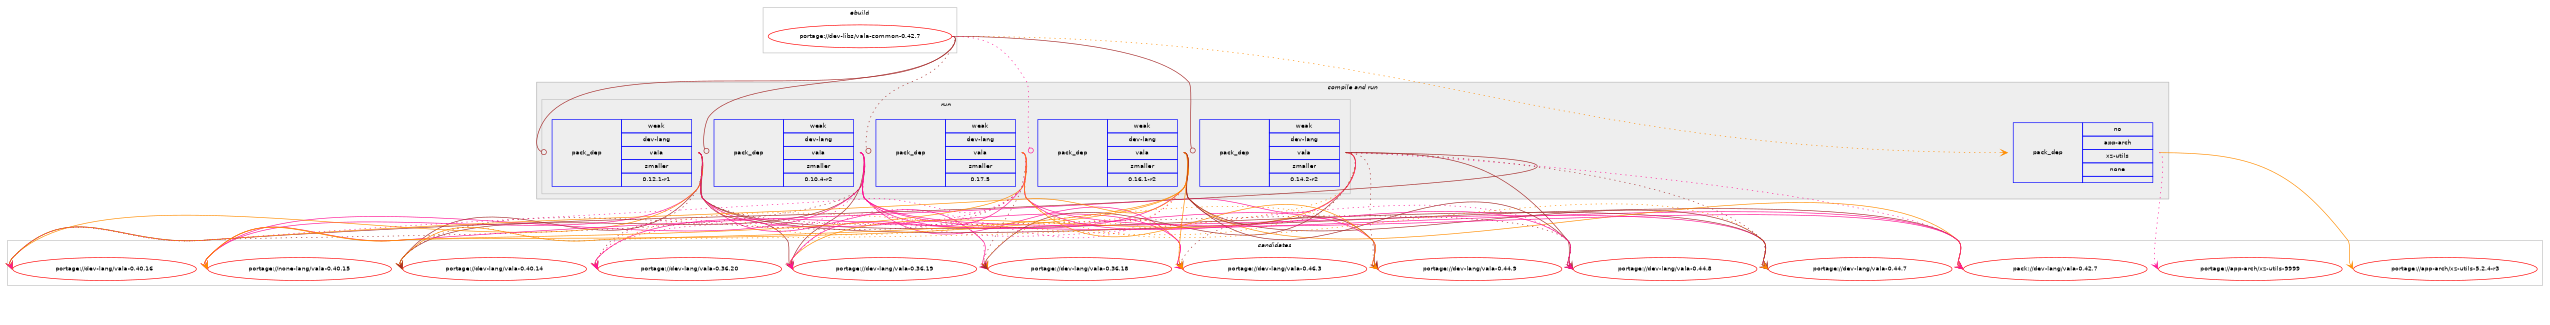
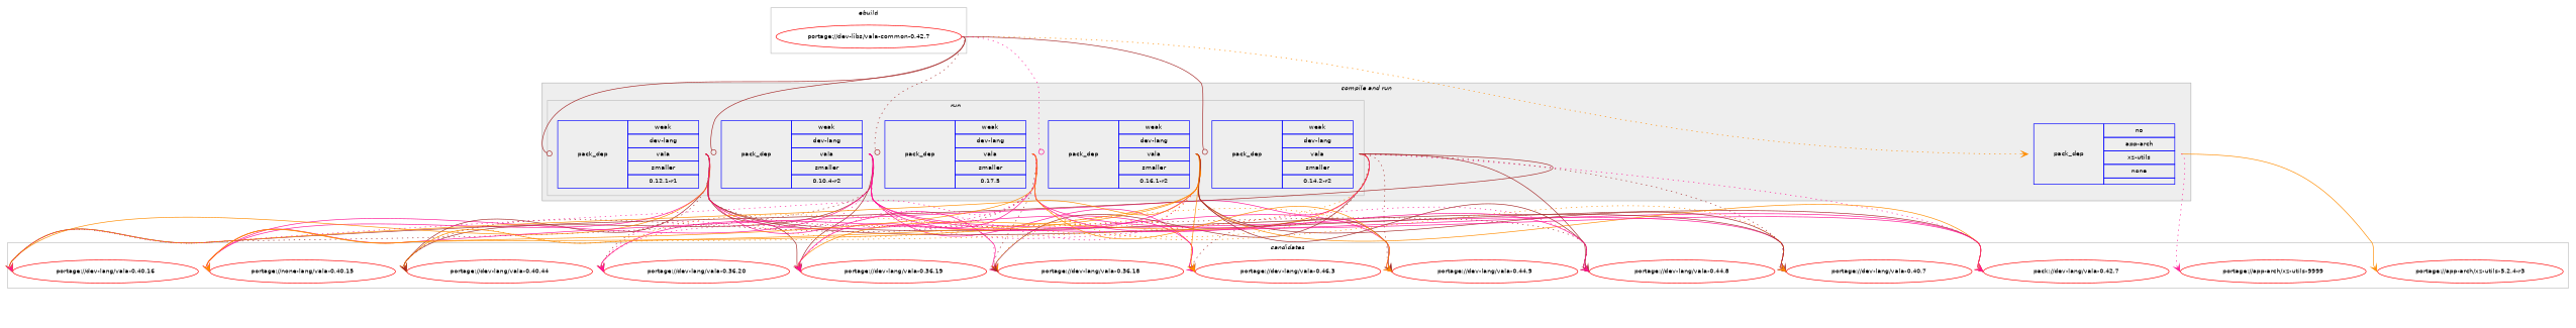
  digraph {
    compound=true
    concentrate=true
    fontname=Helvetica
    fontsize=10
    newrank=true
    rankdir=TB
    ranksep=1.5
    node [color=red fontname=Helvetica fontsize=10]
    edge [arrowhead=vee color=brown headport=w style=solid tailport=e weight=100]
    n1 [label="portage://dev-libs/vala-common-0.42.7" width=4]
    n2 [color=blue label=<<TABLE BORDER="0" CELLBORDER="1" CELLSPACING="0" CELLPADDING="4" WIDTH="220"><TR><TD ROWSPAN="6" CELLPADDING="30">pack_dep</TD></TR><TR><TD WIDTH="110">no</TD></TR><TR><TD>app-arch</TD></TR><TR><TD>xz-utils</TD></TR><TR><TD>none</TD></TR><TR><TD></TD></TR></TABLE>> shape=none]
    n3 [color=blue label=<<TABLE BORDER="0" CELLBORDER="1" CELLSPACING="0" CELLPADDING="4" WIDTH="220"><TR><TD ROWSPAN="6" CELLPADDING="30">pack_dep</TD></TR><TR><TD WIDTH="110">weak</TD></TR><TR><TD>dev-lang</TD></TR><TR><TD>vala</TD></TR><TR><TD>smaller</TD></TR><TR><TD>0.10.4-r2</TD></TR></TABLE>> shape=none]
    n4 [color=blue label=<<TABLE BORDER="0" CELLBORDER="1" CELLSPACING="0" CELLPADDING="4" WIDTH="220"><TR><TD ROWSPAN="6" CELLPADDING="30">pack_dep</TD></TR><TR><TD WIDTH="110">weak</TD></TR><TR><TD>dev-lang</TD></TR><TR><TD>vala</TD></TR><TR><TD>smaller</TD></TR><TR><TD>0.12.1-r1</TD></TR></TABLE>> shape=none]
    n5 [color=blue label=<<TABLE BORDER="0" CELLBORDER="1" CELLSPACING="0" CELLPADDING="4" WIDTH="220"><TR><TD ROWSPAN="6" CELLPADDING="30">pack_dep</TD></TR><TR><TD WIDTH="110">weak</TD></TR><TR><TD>dev-lang</TD></TR><TR><TD>vala</TD></TR><TR><TD>smaller</TD></TR><TR><TD>0.14.2-r2</TD></TR></TABLE>> shape=none]
    n6 [color=blue label=<<TABLE BORDER="0" CELLBORDER="1" CELLSPACING="0" CELLPADDING="4" WIDTH="220"><TR><TD ROWSPAN="6" CELLPADDING="30">pack_dep</TD></TR><TR><TD WIDTH="110">weak</TD></TR><TR><TD>dev-lang</TD></TR><TR><TD>vala</TD></TR><TR><TD>smaller</TD></TR><TR><TD>0.16.1-r2</TD></TR></TABLE>> shape=none]
    n7 [color=blue label=<<TABLE BORDER="0" CELLBORDER="1" CELLSPACING="0" CELLPADDING="4" WIDTH="220"><TR><TD ROWSPAN="6" CELLPADDING="30">pack_dep</TD></TR><TR><TD WIDTH="110">weak</TD></TR><TR><TD>dev-lang</TD></TR><TR><TD>vala</TD></TR><TR><TD>smaller</TD></TR><TR><TD>0.17.5</TD></TR></TABLE>> shape=none]
    n8 [label="portage://app-arch/xz-utils-5.2.4-r3" width=4]
    n9 [label="portage://app-arch/xz-utils-9999" width=4]
    n10 [label="portage://dev-lang/vala-0.36.18" width=4]
    n11 [label="portage://dev-lang/vala-0.36.19" width=4]
    n12 [label="portage://dev-lang/vala-0.36.20" width=4]
-   n13 [label="portage://dev-lang/vala-0.40.14" width=4]
+   n13 [label="portage://dev-lang/vala-0.40.44" width=4]
    n14 [label="portage://none-lang/vala-0.40.15" width=4]
    n15 [label="portage://dev-lang/vala-0.40.16" width=4]
    n16 [label="pack://dev-lang/vala-0.42.7" width=4]
-   n17 [label="portage://dev-lang/vala-0.44.7" width=4]
+   n17 [label="portage://dev-lang/vala-0.40.7" width=4]
    n18 [label="portage://dev-lang/vala-0.44.8" width=4]
    n19 [label="portage://dev-lang/vala-0.44.9" width=4]
    n20 [label="portage://dev-lang/vala-0.46.3" width=4]
    subgraph cluster_1 {
      color=gray
      label=<<i>ebuild</i>>
      rank=same
      n1
    }
    subgraph cluster_2 {
      color=gray
      label=<<i>dependencies</i>>
      subgraph cluster_3 {
        color=gray
        fillcolor="#eeeeee"
        label=<<i>compile</i>>
        style=filled
        subgraph sub_4 {
          color=gray
          fillcolor="#eeeeee"
          label=<<i>compile</i>>
          style=filled
          n2
        }
      }
      subgraph cluster_5 {
        color=gray
        fillcolor="#eeeeee"
        label=<<i>compile and run</i>>
        style=filled
      }
      subgraph cluster_6 {
        color=gray
        fillcolor="#eeeeee"
        label=<<i>run</i>>
        style=filled
        subgraph sub_7 {
          color=gray
          fillcolor="#eeeeee"
          label=<<i>run</i>>
          style=filled
          n3
        }
        subgraph sub_8 {
          color=gray
          fillcolor="#eeeeee"
          label=<<i>run</i>>
          style=filled
          n4
        }
        subgraph sub_9 {
          color=gray
          fillcolor="#eeeeee"
          label=<<i>run</i>>
          style=filled
          n5
        }
        subgraph sub_10 {
          color=gray
          fillcolor="#eeeeee"
          label=<<i>run</i>>
          style=filled
          n6
        }
        subgraph sub_11 {
          color=gray
          fillcolor="#eeeeee"
          label=<<i>run</i>>
          style=filled
          n7
        }
      }
    }
    subgraph cluster_12 {
      color=gray
      label=<<i>candidates</i>>
      rank=same
      subgraph sub_13 {
        color=black
        label=<<i>candidates</i>>
        nodesep=1
        rank=same
        n8
        n9
      }
      subgraph sub_14 {
        color=black
        label=<<i>candidates</i>>
        nodesep=1
        rank=same
        n10
        n11
        n12
        n13
        n14
        n15
        n16
        n17
        n18
        n19
        n20
      }
      subgraph sub_15 {
        color=black
        label=<<i>candidates</i>>
        nodesep=1
        rank=same
        n10
        n11
        n12
        n13
        n14
        n15
        n16
        n17
        n18
        n19
        n20
      }
      subgraph sub_16 {
        color=black
        label=<<i>candidates</i>>
        nodesep=1
        rank=same
        n10
        n11
        n12
        n13
        n14
        n15
        n16
        n17
        n18
        n19
        n20
      }
      subgraph sub_17 {
        color=black
        label=<<i>candidates</i>>
        nodesep=1
        rank=same
        n10
        n11
        n12
        n13
        n14
        n15
        n16
        n17
        n18
        n19
        n20
      }
      subgraph sub_18 {
        color=black
        label=<<i>candidates</i>>
        nodesep=1
        rank=same
        n10
        n11
        n12
        n13
        n14
        n15
        n16
        n17
        n18
        n19
        n20
      }
    }
    n1 -> n2 [color=darkorange style=dotted weight=20]
    n1 -> n3 [arrowhead=odot weight=20]
    n1 -> n4 [arrowhead=odot weight=20]
    n1 -> n5 [arrowhead=odot weight=20]
    n1 -> n6 [arrowhead=odot color=deeppink style=dotted weight=20]
    n1 -> n7 [arrowhead=odot style=dotted weight=20]
    n2 -> n8 [color=darkorange]
    n2 -> n9 [color=deeppink style=dotted]
    n3 -> n10 [color=deeppink style=dotted]
    n3 -> n11
    n3 -> n12 [color=deeppink style=dotted]
    n3 -> n13
    n3 -> n14 [color=deeppink]
    n3 -> n15 [style=dotted]
    n3 -> n16 [color=deeppink]
    n3 -> n17 [color=deeppink]
    n3 -> n18 [color=deeppink style=dotted]
    n3 -> n19 [color=deeppink]
    n3 -> n20 [color=deeppink]
    n4 -> n10 [color=deeppink]
    n4 -> n11
    n4 -> n12 [style=dotted]
    n4 -> n13
    n4 -> n14 [color=deeppink]
    n4 -> n15 [color=darkorange]
    n4 -> n16
    n4 -> n17
    n4 -> n18 [style=dotted]
    n4 -> n19 [color=darkorange style=dotted]
    n4 -> n20 [color=deeppink]
    n5 -> n10
    n5 -> n11 [color=darkorange]
    n5 -> n12 [color=darkorange style=dotted]
    n5 -> n13 [color=darkorange style=dotted]
    n5 -> n14 [color=deeppink]
    n5 -> n15
    n5 -> n16 [color=deeppink style=dotted]
    n5 -> n17 [style=dotted]
    n5 -> n18
    n5 -> n19 [style=dotted]
    n5 -> n20 [style=dotted]
    n6 -> n10 [color=darkorange style=dotted]
    n6 -> n11 [color=deeppink style=dotted]
    n6 -> n12 [color=deeppink]
    n6 -> n13 [color=darkorange]
    n6 -> n14 [color=darkorange]
    n6 -> n15 [color=darkorange]
    n6 -> n16 [color=darkorange]
    n6 -> n17
    n6 -> n18
    n6 -> n19
    n6 -> n20 [color=darkorange]
    n7 -> n10 [style=dotted]
    n7 -> n11 [color=deeppink]
    n7 -> n12 [color=deeppink style=dotted]
    n7 -> n13 [style=dotted]
    n7 -> n14 [color=darkorange]
    n7 -> n15 [color=deeppink style=dotted]
    n7 -> n16 [color=deeppink]
    n7 -> n17 [color=darkorange style=dotted]
    n7 -> n18 [color=deeppink]
    n7 -> n19 [color=darkorange]
    n7 -> n20 [color=darkorange style=dotted]
  }
